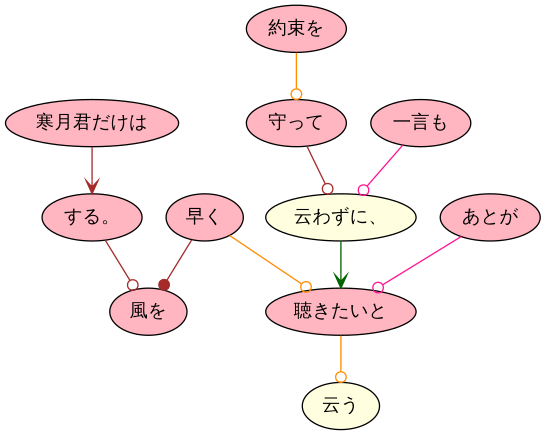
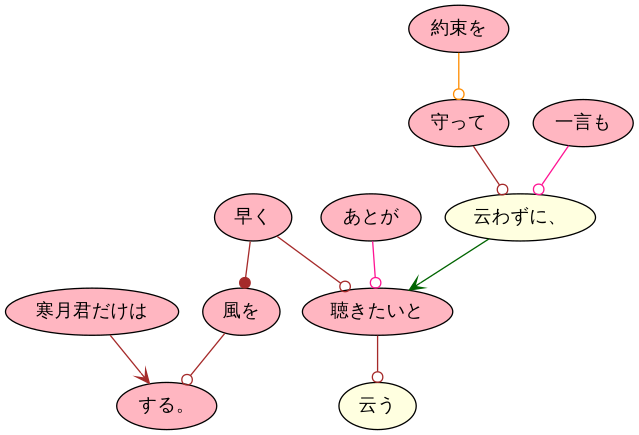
  digraph {
    fontname="Liberation Serif"
    node [fillcolor=lightpink fontname="Liberation Serif" style=filled]
    edge [arrowhead=odot color=brown fontname="Liberation Serif"]
    n1 [label="寒月君だけは"]
    n2 [label="する。"]
    n3 [label="約束を"]
    n4 [label="守って"]
    n5 [fillcolor=lightyellow label="云わずに、"]
    n6 [label="聴きたいと"]
    n7 [label="一言も"]
    n8 [fillcolor=lightyellow label="云う"]
    n9 [label="早く"]
    n10 [label="風を"]
    n11 [label="あとが"]
    n1 -> n2 [arrowhead=vee]
    n3 -> n4 [color=darkorange]
    n4 -> n5
    n5 -> n6 [arrowhead=vee color=darkgreen]
-   n6 -> n8 [color=darkorange]
+   n6 -> n8
    n7 -> n5 [color=deeppink]
-   n9 -> n6 [color=darkorange]
+   n9 -> n6
    n9 -> n10 [arrowhead=dot]
-   n2 -> n10
+   n10 -> n2
    n11 -> n6 [color=deeppink]
  }
